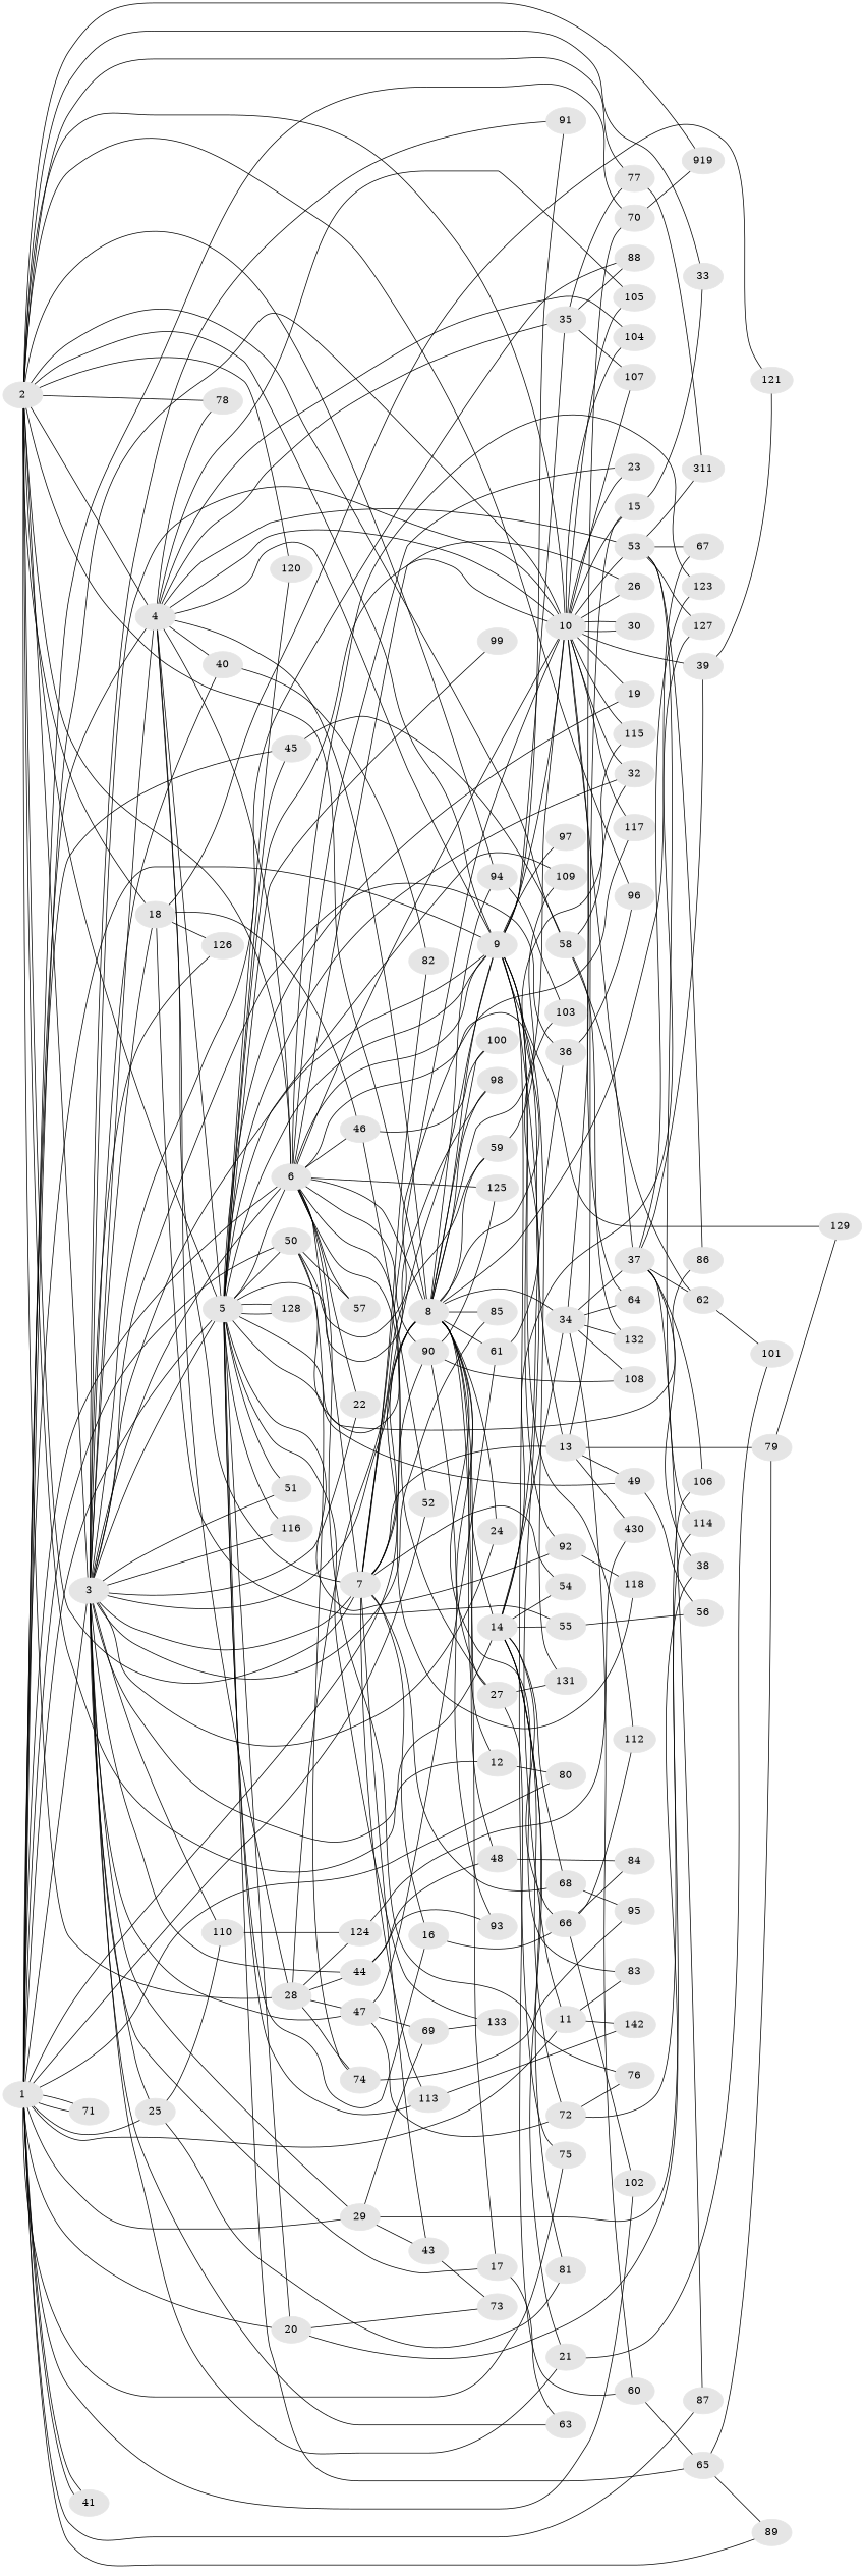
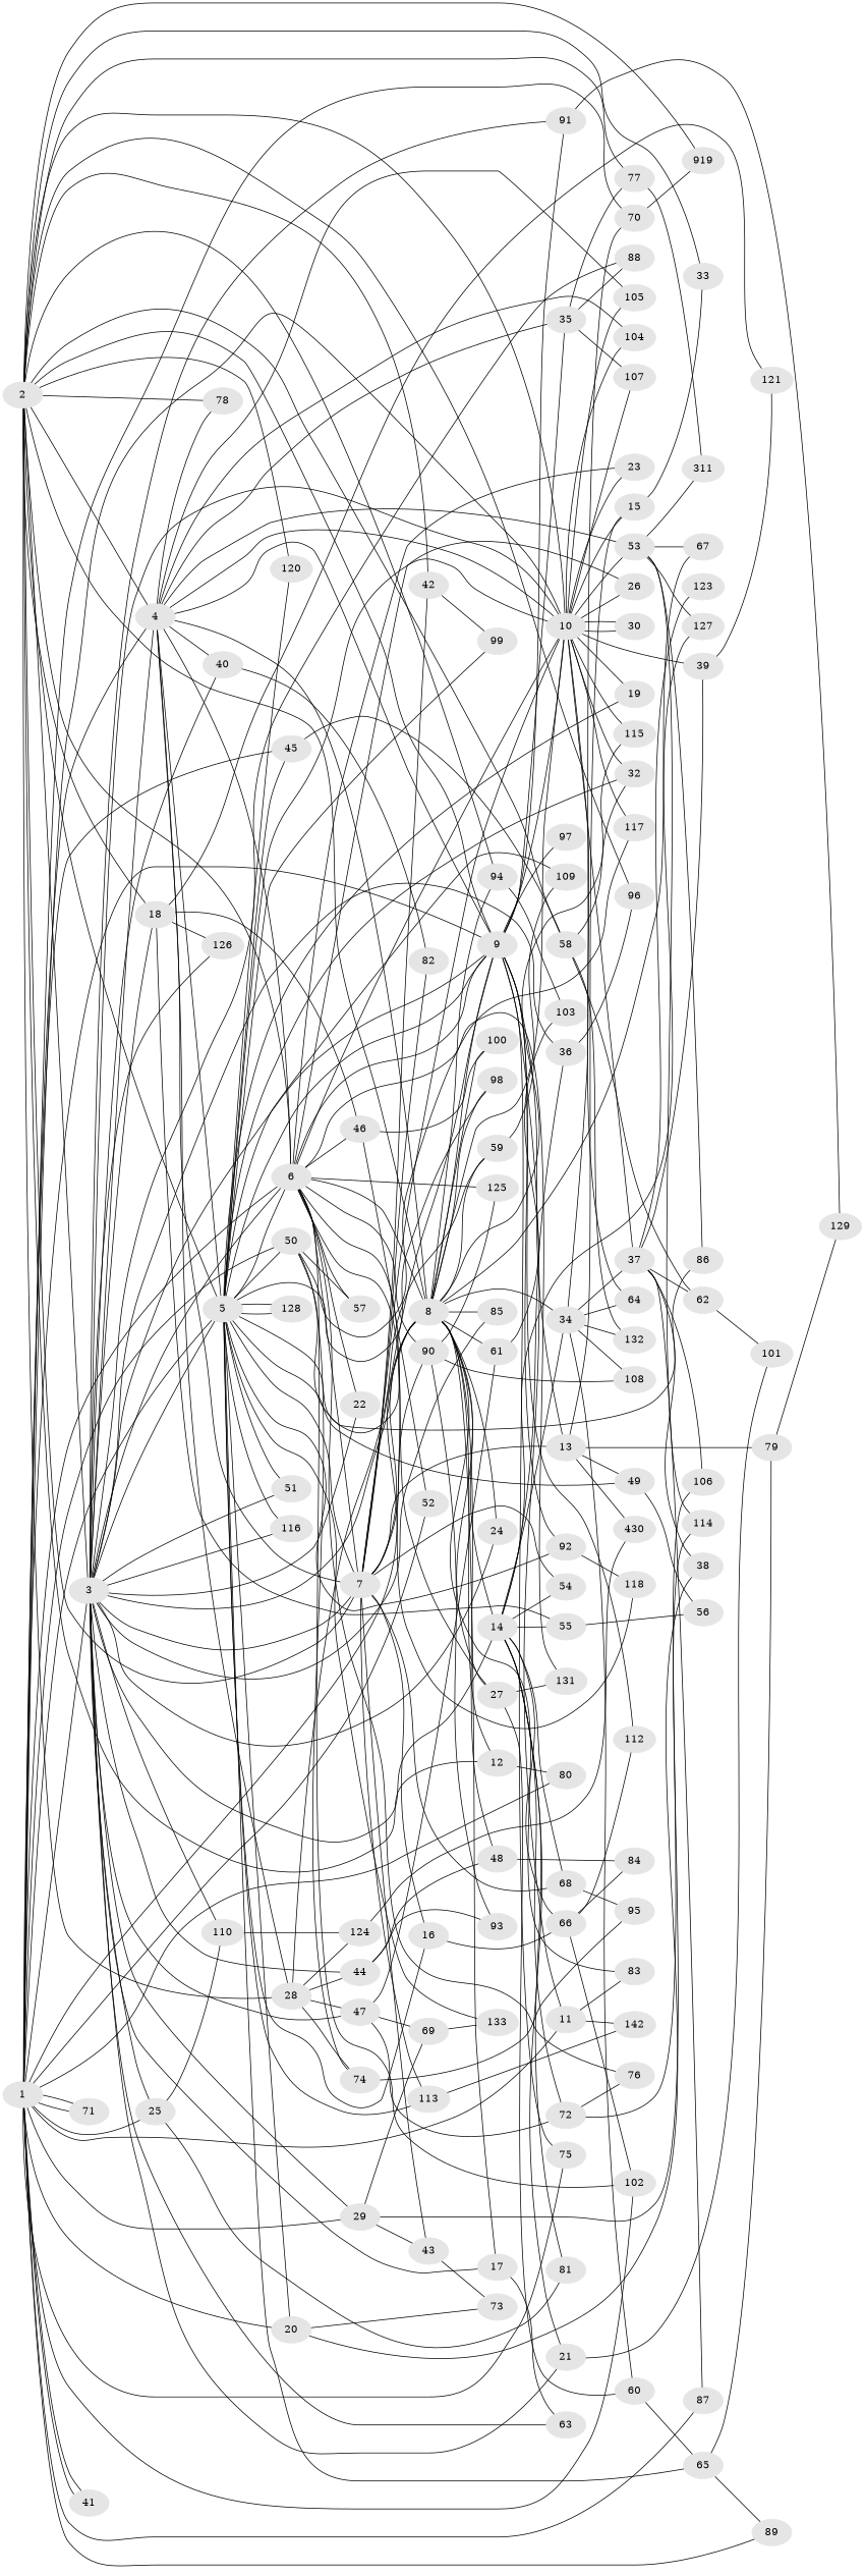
  graph {
    rankdir=LR
    node [color=gray90 style=filled]
    1
    3
    4
    5
    6
    8
    9
    10
    11
    20
    25
    29
    41
    45
    50
    52
    70
    71
    75
    80
    87
    89
    102
    2
    7
    12
    18
    28
    33
+   42
    58
    77
    78
    94
    96
    n36 [label=919]
    120
    14
    17
    21
    22
    24
    36
    40
    44
    47
    51
    63
    85
    88
    91
    110
    116
    126
    35
    53
    104
    105
    16
    19
    32
    49
    65
    92
    98
    99
    109
    113
    128
    133
    23
    26
    27
    46
    57
    76
    90
    118
    123
    125
    131
    13
    43
    54
    68
    82
    34
    48
    59
    61
    67
    83
    100
    115
    97
    112
    129
    15
    30
    37
    39
    64
    107
    117
    n105 [label=142]
    38
    73
    81
    69
    114
    74
    86
    55
    121
    124
    132
    62
    n118 [label=311]
    103
    66
    72
    127
    101
    93
    56
    79
    60
    108
    n129 [label=430]
    95
    84
    106
    1 -- 3
    1 -- 4
    1 -- 5
    1 -- 6
    1 -- 8
    1 -- 9
    1 -- 10
    1 -- 11
    1 -- 20
    1 -- 25
    1 -- 29
    1 -- 41
    1 -- 41
    1 -- 45
    1 -- 50
    1 -- 52
    1 -- 70
    1 -- 71
    1 -- 71
    1 -- 75
    1 -- 80
    1 -- 87
    1 -- 89
    1 -- 102
    3 -- 4
    3 -- 5
    3 -- 6
    3 -- 8
    3 -- 9
    3 -- 10
    3 -- 25
    3 -- 29
    3 -- 7
    3 -- 18
    3 -- 14
    3 -- 17
    3 -- 21
    3 -- 22
    3 -- 24
    3 -- 36
    3 -- 40
    3 -- 44
    3 -- 47
    3 -- 51
    3 -- 63
    3 -- 85
    3 -- 88
    3 -- 91
    3 -- 110
    3 -- 116
    3 -- 126
    4 -- 5
    4 -- 6
    4 -- 8
    4 -- 9
    4 -- 10
    4 -- 7
    4 -- 28
    4 -- 78
    4 -- 40
    4 -- 35
    4 -- 53
    4 -- 104
    4 -- 105
    5 -- 6
    5 -- 8
    5 -- 9
    5 -- 10
    5 -- 20
    5 -- 45
    5 -- 50
+   5 -- 7
    5 -- 120
    5 -- 51
    5 -- 116
    5 -- 16
    5 -- 19
    5 -- 32
    5 -- 49
    5 -- 65
    5 -- 92
    5 -- 98
    5 -- 99
    5 -- 109
    5 -- 113
    5 -- 128
    5 -- 128
    5 -- 133
    6 -- 8
    6 -- 9
    6 -- 10
    6 -- 7
    6 -- 22
    6 -- 23
    6 -- 26
    6 -- 27
    6 -- 46
    6 -- 57
    6 -- 76
    6 -- 90
    6 -- 118
-   6 -- 123
+   6 -- 102
    6 -- 125
    6 -- 131
    8 -- 9
    8 -- 10
    8 -- 12
    8 -- 94
    8 -- 14
    8 -- 17
    8 -- 24
    8 -- 85
    8 -- 98
    8 -- 27
    8 -- 34
    8 -- 48
    8 -- 59
    8 -- 61
    8 -- 67
    8 -- 83
    8 -- 100
    8 -- 115
    9 -- 10
    9 -- 11
    9 -- 75
    9 -- 91
    9 -- 35
    9 -- 92
    9 -- 13
    9 -- 97
    9 -- 112
-   9 -- 129
+   91 -- 129
    10 -- 53
    10 -- 104
    10 -- 105
    10 -- 19
    10 -- 32
    10 -- 23
    10 -- 26
    10 -- 115
    10 -- 15
    10 -- 30
    10 -- 30
    10 -- 37
    10 -- 39
    10 -- 64
    10 -- 107
    10 -- 117
    11 -- 83
    11 -- n105
    20 -- 38
    20 -- 73
    25 -- 110
    25 -- 81
    29 -- 43
    29 -- 69
    29 -- 114
    45 -- 58
    50 -- 57
    50 -- 117
    50 -- 74
    50 -- 86
    70 -- n36
    2 -- 3
    2 -- 4
    2 -- 5
    2 -- 6
    2 -- 8
    2 -- 9
    2 -- 10
    2 -- 7
    2 -- 12
    2 -- 18
    2 -- 28
    2 -- 33
+   2 -- 42
    2 -- 58
    2 -- 77
    2 -- 78
    2 -- 94
    2 -- 96
    2 -- n36
    2 -- 120
    7 -- 8
    7 -- 9
    7 -- 10
+   7 -- 42
    7 -- 16
    7 -- 113
    7 -- 90
    7 -- 13
    7 -- 43
    7 -- 54
    7 -- 68
    7 -- 82
    12 -- 80
    18 -- 126
    18 -- 46
    18 -- 55
    18 -- 121
    28 -- 44
    28 -- 47
    28 -- 59
    28 -- 74
    28 -- 124
+   42 -- 99
    58 -- 32
    58 -- 132
    58 -- 62
    77 -- n118
    94 -- 103
    14 -- 21
    14 -- 36
    14 -- 54
    14 -- 68
    14 -- 34
    14 -- 81
    14 -- 55
    14 -- 66
    14 -- 72
    14 -- 127
    17 -- 63
    21 -- 101
    36 -- 96
    40 -- 82
    44 -- 48
    44 -- 93
    47 -- 61
    47 -- 69
    47 -- 72
    110 -- 124
    35 -- 77
    35 -- 88
    35 -- 107
    53 -- 67
    53 -- 114
    53 -- 86
    53 -- n118
    53 -- 127
    16 -- 66
    49 -- 56
    65 -- 89
    65 -- 79
    92 -- 118
    113 -- n105
    27 -- 131
    27 -- 60
    46 -- 52
    46 -- 100
    90 -- 125
    90 -- 93
    90 -- 108
    13 -- 49
    13 -- 15
    13 -- 79
    13 -- n129
    43 -- 73
    68 -- 95
    34 -- 70
    34 -- 37
    34 -- 64
    34 -- 132
    34 -- 60
    34 -- 108
    48 -- 84
    59 -- 109
    61 -- 103
    15 -- 33
    37 -- 87
    37 -- 123
    37 -- 39
    37 -- 38
    37 -- 62
    37 -- 106
    39 -- 121
    69 -- 133
    74 -- 95
    55 -- 56
    124 -- n129
    62 -- 101
    66 -- 102
    66 -- 112
    66 -- 84
    72 -- 76
    72 -- 106
    79 -- 129
    60 -- 65
  }
